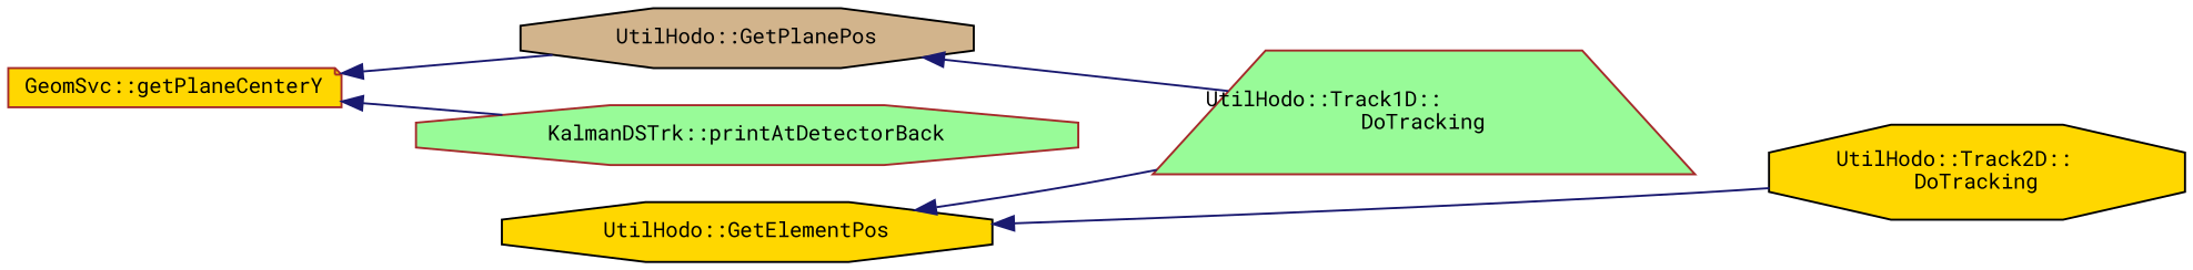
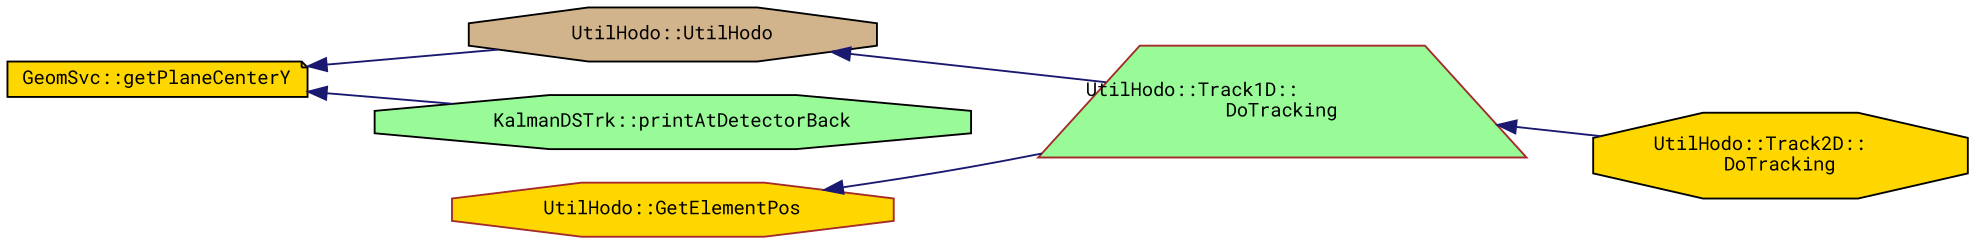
  digraph {
    fontname="Roboto Mono"
    rankdir=LR
    node [color=black fillcolor=gold fontname="Roboto Mono" fontsize=10 shape=octagon style=filled]
    edge [color=midnightblue dir=back fontname="Roboto Mono" fontsize=10 labelfontname=FreeSans labelfontsize=10 style=solid]
-   n1 [color=brown fontcolor=black height=0.2 label="GeomSvc::getPlaneCenterY" shape=note width=0.4]
-   n2 [fillcolor=tan height=0.2 label="UtilHodo::GetPlanePos" width=0.4]
-   n3 [color=brown fillcolor=palegreen height=0.2 label="KalmanDSTrk::printAtDetectorBack" width=0.4]
+   n1 [fontcolor=black height=0.2 label="GeomSvc::getPlaneCenterY" shape=note width=0.4]
+   n2 [fillcolor=tan height=0.2 label="UtilHodo::UtilHodo" width=0.4]
+   n3 [fillcolor=palegreen height=0.2 label="KalmanDSTrk::printAtDetectorBack" width=0.4]
    n4 [color=brown fillcolor=palegreen height=0.2 label="UtilHodo::Track1D::\lDoTracking" shape=trapezium width=0.4]
-   n5 [height=0.2 label="UtilHodo::GetElementPos" width=0.4]
+   n5 [color=brown height=0.2 label="UtilHodo::GetElementPos" width=0.4]
    n6 [height=0.2 label="UtilHodo::Track2D::\lDoTracking" width=0.4]
    n1 -> n2
    n1 -> n3
    n2 -> n4
-   n5 -> n6
+   n4 -> n6
    n5 -> n4
  }
